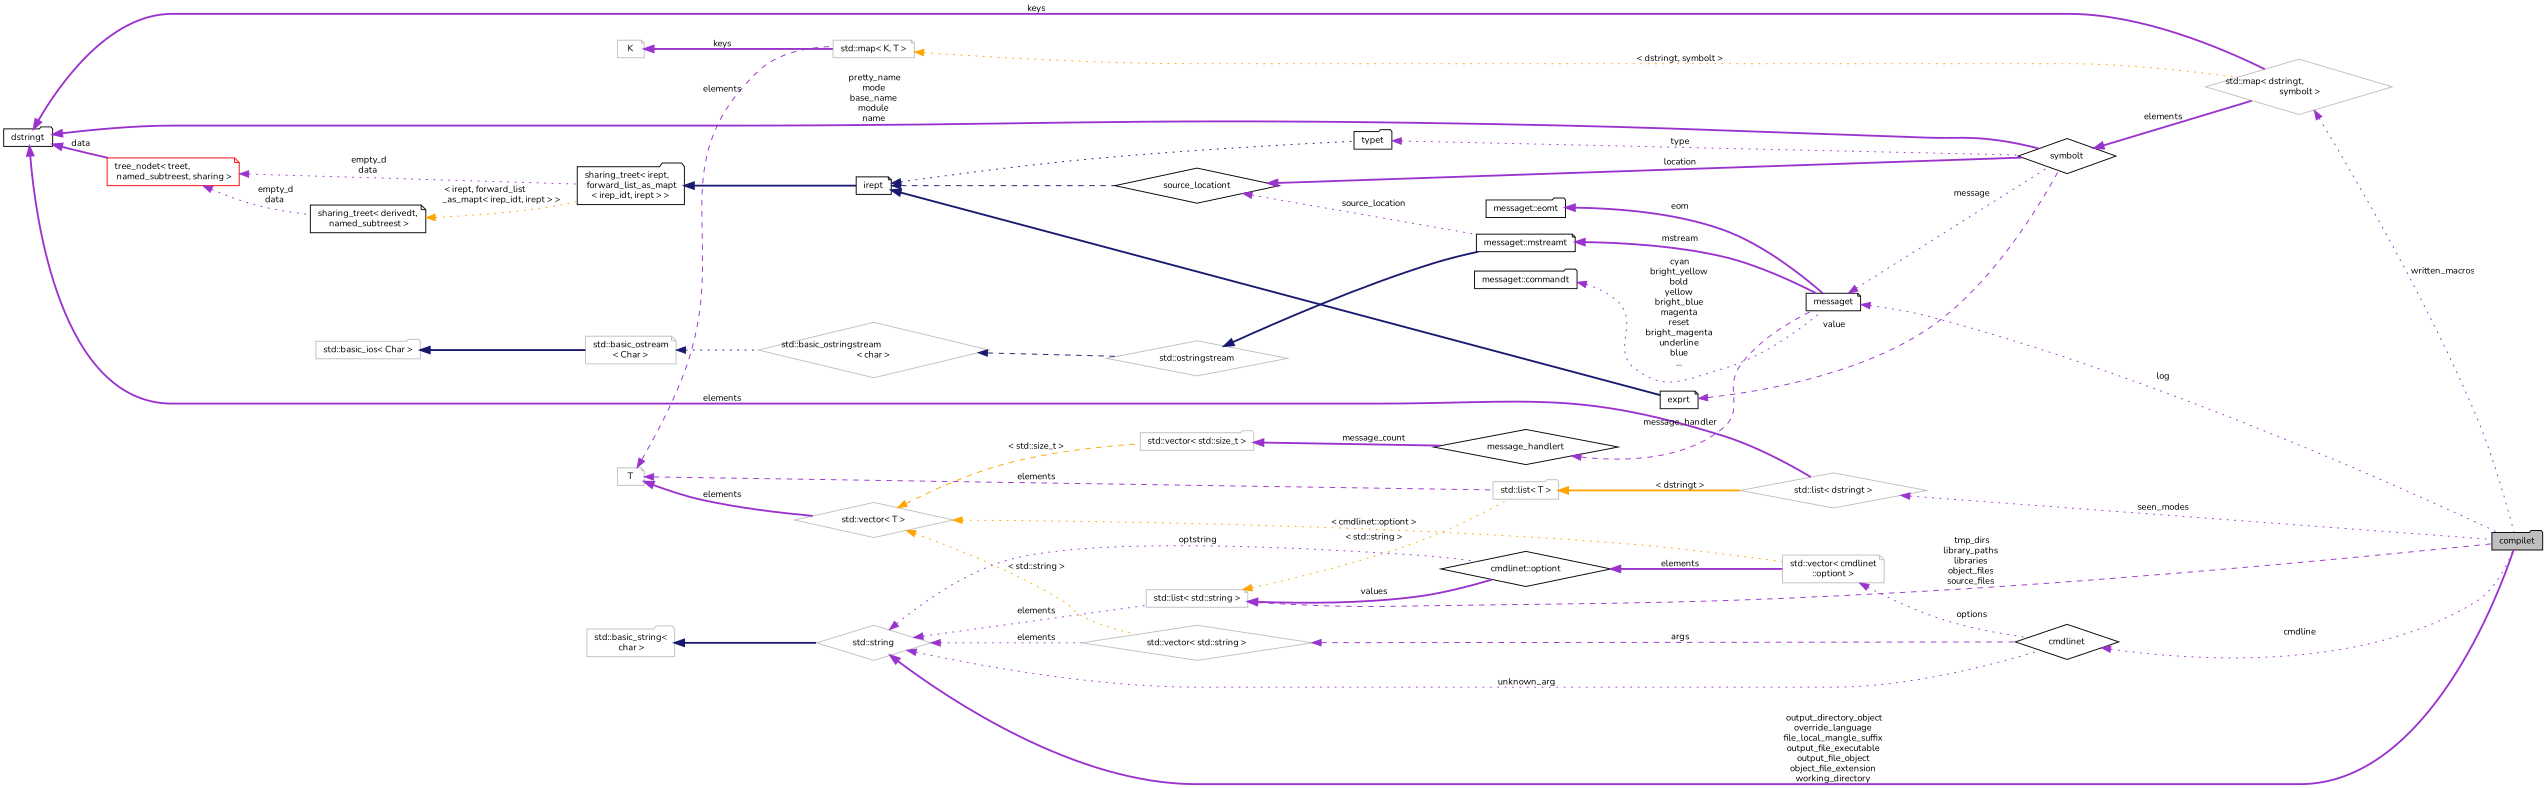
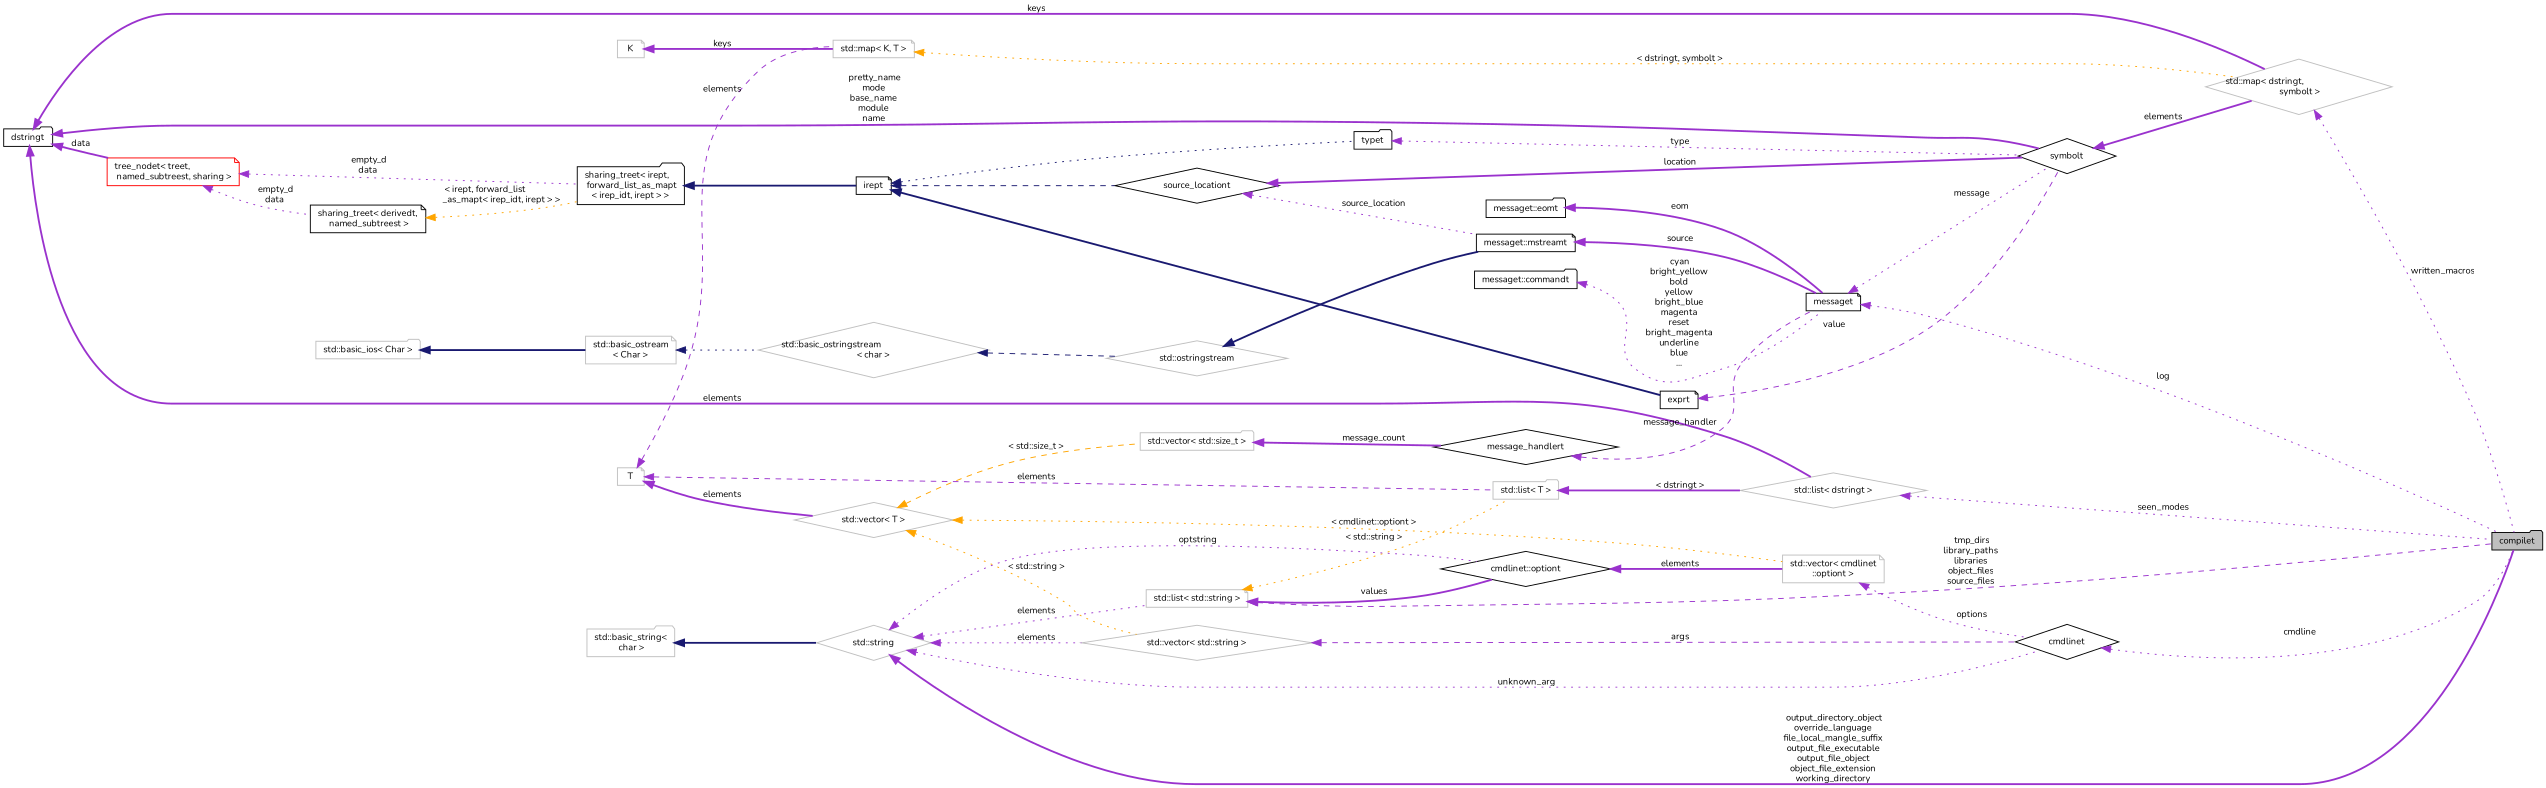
  digraph {
    fontname=Nunito
    rankdir=LR
    node [color=grey75 fontname=Nunito fontsize=10 shape=diamond]
    edge [color=darkorchid3 dir=back fontname=Nunito fontsize=10 labelfontname=Helvetica labelfontsize=10 style=dotted]
    n1 [color=black fillcolor=grey75 fontcolor=black height=0.2 label=compilet shape=folder style=filled width=0.4]
    n2 [height=0.2 label="std::map\< dstringt,\l symbolt \>" width=0.4]
    n3 [color=black height=0.2 label=dstringt shape=folder width=0.4]
    n4 [color=black height=0.2 label=symbolt width=0.4]
    n5 [color=red height=0.2 label="tree_nodet\< treet,\l named_subtreest, sharing \>" shape=note width=0.4]
    n6 [height=0.2 label="std::list\< dstringt \>" width=0.4]
    n7 [color=black height=0.2 label="sharing_treet\< irept,\l forward_list_as_mapt\l\< irep_idt, irept \> \>" shape=folder width=0.4]
    n8 [color=black height=0.2 label="sharing_treet\< derivedt,\l named_subtreest \>" shape=note width=0.4]
    n9 [color=black height=0.2 label=typet shape=folder width=0.4]
    n10 [color=black height=0.2 label=irept shape=note width=0.4]
    n11 [color=black height=0.2 label=exprt shape=note width=0.4]
    n12 [color=black height=0.2 label=source_locationt width=0.4]
    n13 [color=black height=0.2 label="messaget::mstreamt" shape=note width=0.4]
    n14 [color=black height=0.2 label=messaget shape=note width=0.4]
    n15 [height=0.2 label="std::map\< K, T \>" shape=note width=0.4]
    n16 [height=0.2 label=K shape=note width=0.4]
    n17 [height=0.2 label=T shape=note width=0.4]
    n18 [height=0.2 label="std::list\< T \>" shape=folder width=0.4]
    n19 [height=0.2 label="std::vector\< T \>" width=0.4]
    n20 [height=0.2 label="std::vector\< std::size_t \>" shape=folder width=0.4]
    n21 [height=0.2 label="std::vector\< cmdlinet\l::optiont \>" shape=note width=0.4]
    n22 [height=0.2 label="std::vector\< std::string \>" width=0.4]
    n23 [height=0.2 label="std::list\< std::string \>" shape=note width=0.4]
    n24 [color=black height=0.2 label="cmdlinet::optiont" width=0.4]
    n25 [color=black height=0.2 label=message_handlert width=0.4]
    n26 [color=black height=0.2 label=cmdlinet width=0.4]
    n27 [color=black height=0.2 label="messaget::commandt" shape=folder width=0.4]
    n28 [height=0.2 label="std::ostringstream" width=0.4]
    n29 [height=0.2 label="std::basic_ostringstream\l\< char \>" width=0.4]
    n30 [height=0.2 label="std::basic_ostream\l\< Char \>" shape=note width=0.4]
    n31 [height=0.2 label="std::basic_ios\< Char \>" shape=folder width=0.4]
    n32 [color=black height=0.2 label="messaget::eomt" shape=folder width=0.4]
    n33 [height=0.2 label="std::string" width=0.4]
    n34 [height=0.2 label="std::basic_string\<\l char \>" shape=folder width=0.4]
    n2 -> n1 [label=" written_macros"]
    n3 -> n2 [label=" keys" style=bold]
    n3 -> n4 [label=" pretty_name\nmode\nbase_name\nmodule\nname" style=bold]
    n3 -> n5 [label=" data" style=bold]
    n3 -> n6 [label=" elements" style=bold]
    n4 -> n2 [label=" elements" style=bold]
    n5 -> n7 [label=" empty_d\ndata"]
    n5 -> n8 [label=" empty_d\ndata"]
    n6 -> n1 [label=" seen_modes"]
    n7 -> n10 [color=midnightblue style=bold]
    n8 -> n7 [color=orange label=" \< irept, forward_list\l_as_mapt\< irep_idt, irept \> \>"]
    n9 -> n4 [label=" type"]
    n10 -> n9 [color=midnightblue]
    n10 -> n11 [color=midnightblue style=bold]
    n10 -> n12 [color=midnightblue style=dashed]
    n11 -> n4 [label=" value" style=dashed]
    n12 -> n4 [label=" location" style=bold]
    n12 -> n13 [label=" source_location"]
-   n13 -> n14 [label=" mstream" style=bold]
+   n13 -> n14 [label=" source" style=bold]
    n14 -> n1 [label=" log"]
    n14 -> n4 [label=" message"]
    n15 -> n2 [color=orange label=" \< dstringt, symbolt \>"]
    n16 -> n15 [label=" keys" style=bold]
    n17 -> n15 [label=" elements" style=dashed]
    n17 -> n18 [label=" elements" style=dashed]
    n17 -> n19 [label=" elements" style=bold]
-   n18 -> n6 [color=orange label=" \< dstringt \>" style=bold]
+   n18 -> n6 [label=" \< dstringt \>" style=bold]
    n19 -> n20 [color=orange label=" \< std::size_t \>" style=dashed]
    n19 -> n21 [color=orange label=" \< cmdlinet::optiont \>"]
    n19 -> n22 [color=orange label=" \< std::string \>"]
    n20 -> n25 [label=" message_count" style=bold]
    n21 -> n26 [label=" options"]
    n22 -> n26 [label=" args" style=dashed]
    n23 -> n1 [label=" tmp_dirs\nlibrary_paths\nlibraries\nobject_files\nsource_files" style=dashed]
    n23 -> n18 [color=orange label=" \< std::string \>"]
    n23 -> n24 [label=" values" style=bold]
    n24 -> n21 [label=" elements" style=bold]
    n25 -> n14 [label=" message_handler" style=dashed]
    n26 -> n1 [label=" cmdline"]
    n27 -> n14 [label=" cyan\nbright_yellow\nbold\nyellow\nbright_blue\nmagenta\nreset\nbright_magenta\nunderline\nblue\n..."]
    n28 -> n13 [color=midnightblue style=bold]
    n29 -> n28 [color=midnightblue style=dashed]
    n30 -> n29 [color=midnightblue]
    n31 -> n30 [color=midnightblue style=bold]
    n32 -> n14 [label=" eom" style=bold]
    n33 -> n1 [label=" output_directory_object\noverride_language\nfile_local_mangle_suffix\noutput_file_executable\noutput_file_object\nobject_file_extension\nworking_directory" style=bold]
    n33 -> n22 [label=" elements"]
    n33 -> n23 [label=" elements"]
    n33 -> n24 [label=" optstring"]
    n33 -> n26 [label=" unknown_arg"]
    n34 -> n33 [color=midnightblue style=bold]
  }
